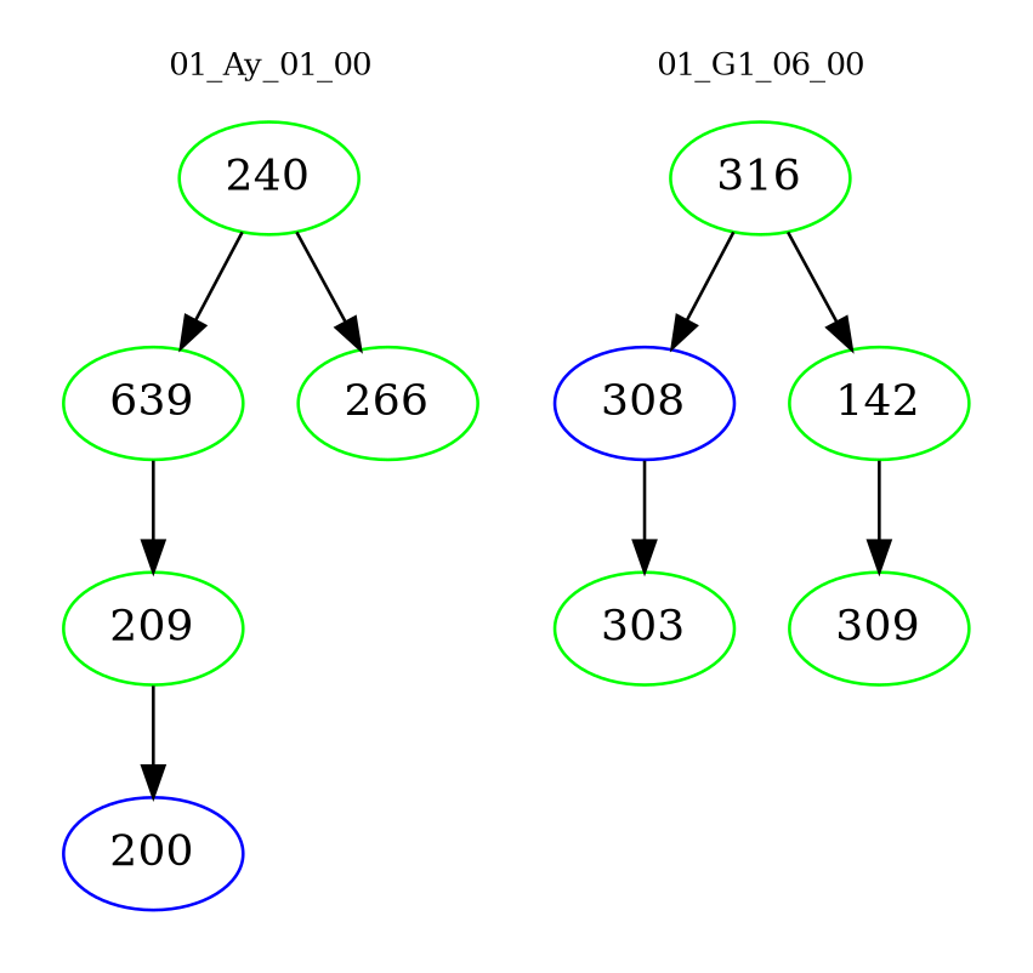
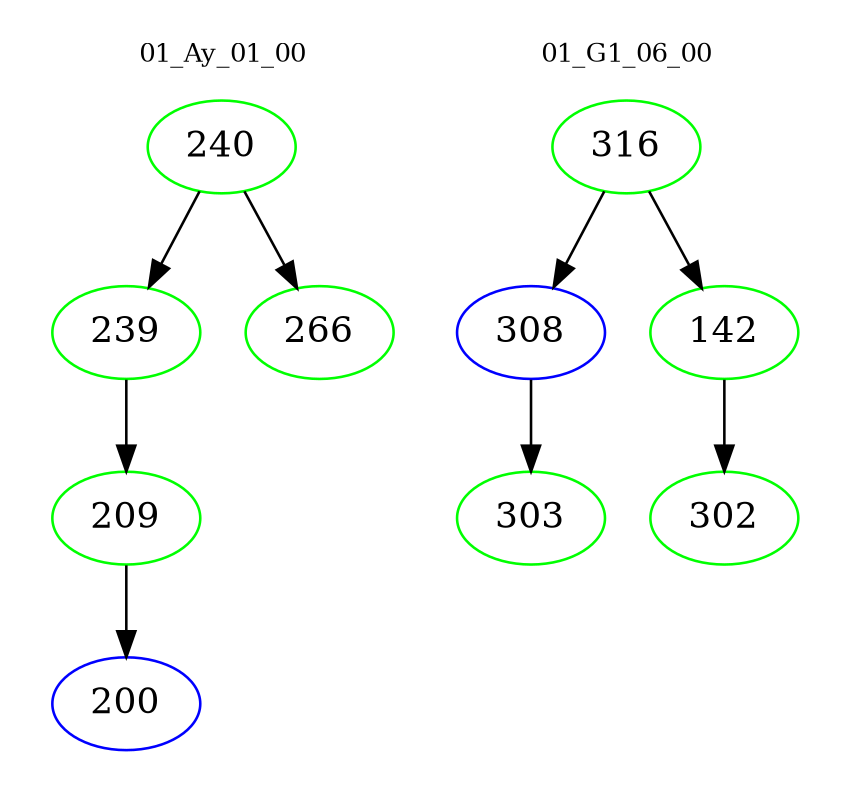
  digraph {
    node [color=green]
    edge [color=black]
-   n1 [label=639]
+   n1 [label=239]
    n2 [label=209]
    n3 [label=240]
    n4 [color=blue label=200]
    n5 [label=266]
    n6 [label=316]
    n7 [color=blue label=308]
    n8 [label=142]
    n9 [label=303]
-   n10 [label=309]
+   n10 [label=302]
    subgraph cluster_1 {
      color=white
      fontsize=10
      label="01_Ay_01_00"
      n1
      n2
      n3
      n4
      n5
    }
    subgraph cluster_2 {
      color=white
      fontsize=10
      label="01_G1_06_00"
      n6
      n7
      n8
      n9
      n10
    }
    n1 -> n2
    n2 -> n4
    n3 -> n1
    n3 -> n5
    n6 -> n7
    n6 -> n8
    n7 -> n9
    n8 -> n10
  }
